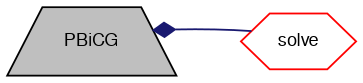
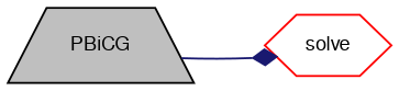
  digraph {
    rankdir=LR
    node [fontname=FreeSans fontsize=10]
    n1 [color=black fillcolor=grey75 fontcolor=black height=0.2 label=PBiCG shape=trapezium style=filled width=0.4]
    n2 [color=red height=0.2 label=solve shape=hexagon width=0.4]
-   n2 -> n1 [color=midnightblue fontname=FreeSans fontsize=10 labelfontname=FreeSans labelfontsize=10 style=solid arrowhead=diamond]
+   n1 -> n2 [color=midnightblue fontname=FreeSans fontsize=10 labelfontname=FreeSans labelfontsize=10 style=solid arrowhead=diamond]
  }
